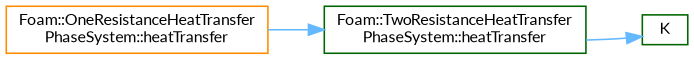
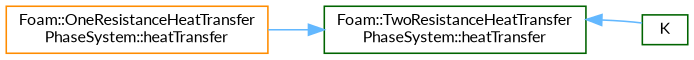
  digraph {
    fontname=Lato
    rankdir=RL
    node [color=darkgreen fillcolor=white fontname=Lato fontsize=10 shape=box style=filled]
    edge [color=steelblue1 dir=back fontname=Lato fontsize=10 labelfontname=Helvetica labelfontsize=10 style=solid]
    n1 [fontcolor=black height=0.2 label=K width=0.4]
    n2 [height=0.2 label="Foam::TwoResistanceHeatTransfer\lPhaseSystem::heatTransfer" width=0.4]
    n3 [color=darkorange height=0.2 label="Foam::OneResistanceHeatTransfer\lPhaseSystem::heatTransfer" width=0.4]
-   n1 -> n2
+   n2 -> n1
    n2 -> n3
  }
